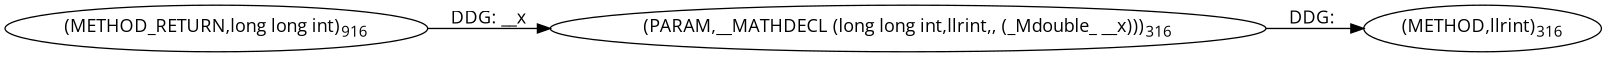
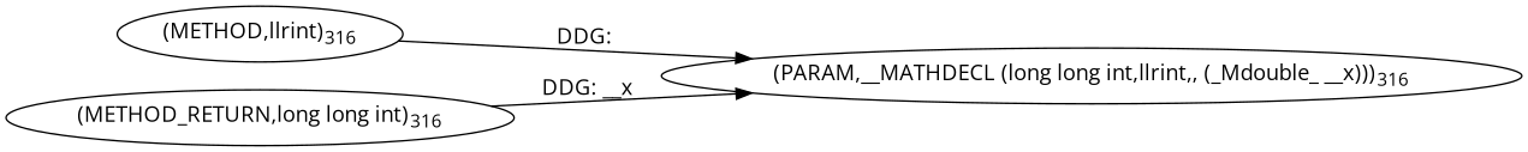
  digraph {
    fontname="Open Sans"
    rankdir=LR
    node [fontname="Open Sans"]
    edge [fontname="Open Sans"]
    n1 [label=<(METHOD,llrint)<SUB>316</SUB>>]
    n2 [label=<(PARAM,__MATHDECL (long long int,llrint,, (_Mdouble_ __x)))<SUB>316</SUB>>]
-   n3 [label=<(METHOD_RETURN,long long int)<SUB>916</SUB>>]
-   n2 -> n1 [label="DDG: "]
+   n3 [label=<(METHOD_RETURN,long long int)<SUB>316</SUB>>]
+   n1 -> n2 [label="DDG: "]
    n3 -> n2 [label="DDG: __x"]
  }
